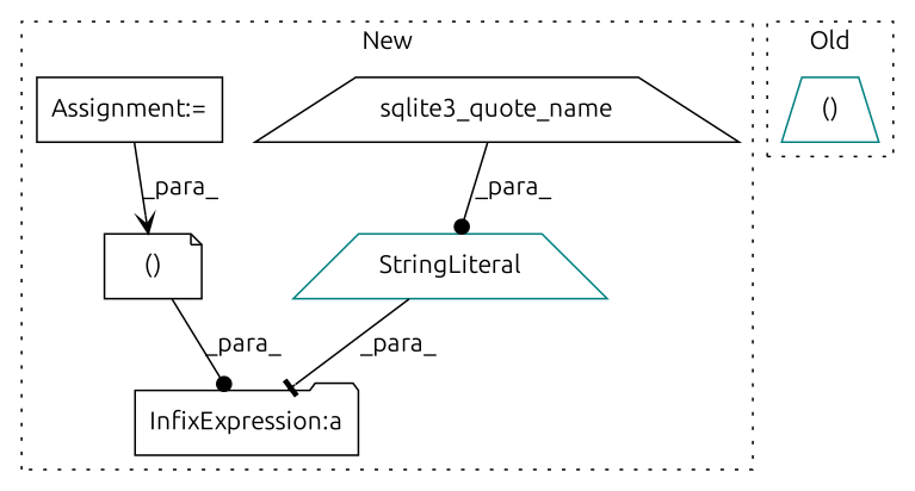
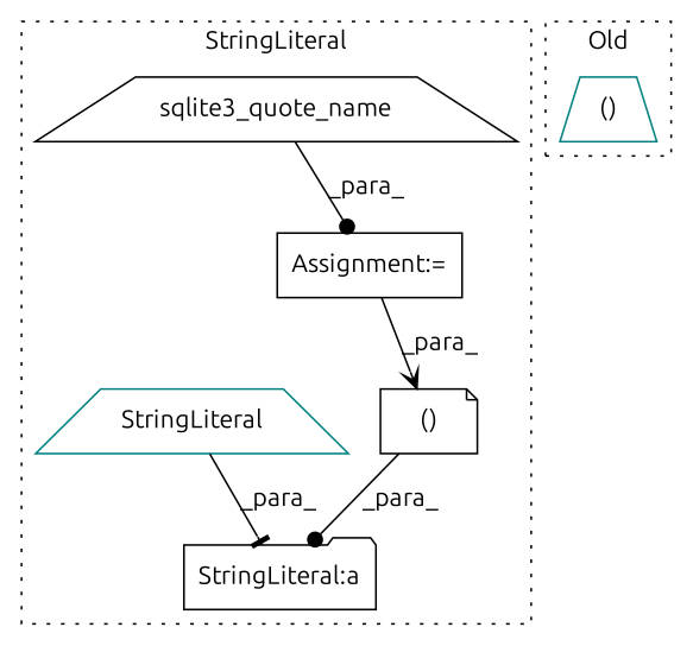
  digraph {
    fontname=Ubuntu
    node [a=106 color=black fontname=Ubuntu l=27 shape=trapezium]
    edge [arrowhead=dot fontname=Ubuntu]
    n1 [a=32 l="19,1" label=sqlite3_quote_name s="9358,9381"]
    n2 [label="()" s=9799 shape=note]
    n3 [a=7 l=1 label="Assignment:=" s=9312 shape=box]
-   n4 [a=27 l=8 label="InfixExpression:a" s=9791 shape=folder]
+   n4 [a=27 l=8 label="StringLiteral:a" s=9791 shape=folder]
    n5 [a=45 color=teal l=172 label=StringLiteral s=9619]
    n6 [color=teal label="()" s=9824]
    subgraph cluster_1 {
-     label=New
+     label=StringLiteral
      style=dotted
      n1
      n2
      n3
      n4
      n5
    }
    subgraph cluster_2 {
      label=Old
      style=dotted
      n6
    }
-   n1 -> n5 [label=_para_]
+   n1 -> n3 [label=_para_]
    n2 -> n4 [label=_para_]
    n3 -> n2 [arrowhead=vee label=_para_]
    n5 -> n4 [arrowhead=tee label=_para_]
  }
